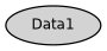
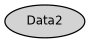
  digraph {
    rankdir=LR
-   n1 [color=black fillcolor=lightgrey fontname=Helvetica fontsize=10 height=0.2 label=Data1 shape=ellipse style=filled width=0.4]
+   n1 [color=black fillcolor=lightgrey fontname=Helvetica fontsize=10 height=0.2 label=Data2 shape=ellipse style=filled width=0.4]
  }
